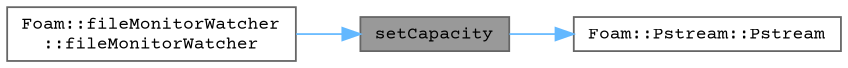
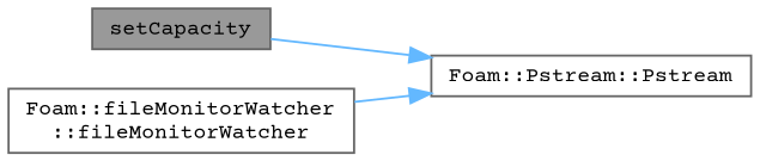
  digraph {
    fontname="Courier Prime"
    rankdir=RL
    node [color=grey40 fillcolor=white fontname="Courier Prime" fontsize=10 shape=box style=filled]
    edge [color=steelblue1 dir=back fontname="Courier Prime" fontsize=10 labelfontname=Helvetica labelfontsize=10 style=solid]
    n1 [color=gray40 fillcolor=grey60 fontcolor=black height=0.2 label=setCapacity width=0.4]
    n2 [height=0.2 label="Foam::fileMonitorWatcher\l::fileMonitorWatcher" width=0.4]
    n3 [height=0.2 label="Foam::Pstream::Pstream" width=0.4]
-   n1 -> n2
+   n3 -> n2
    n3 -> n1
  }
